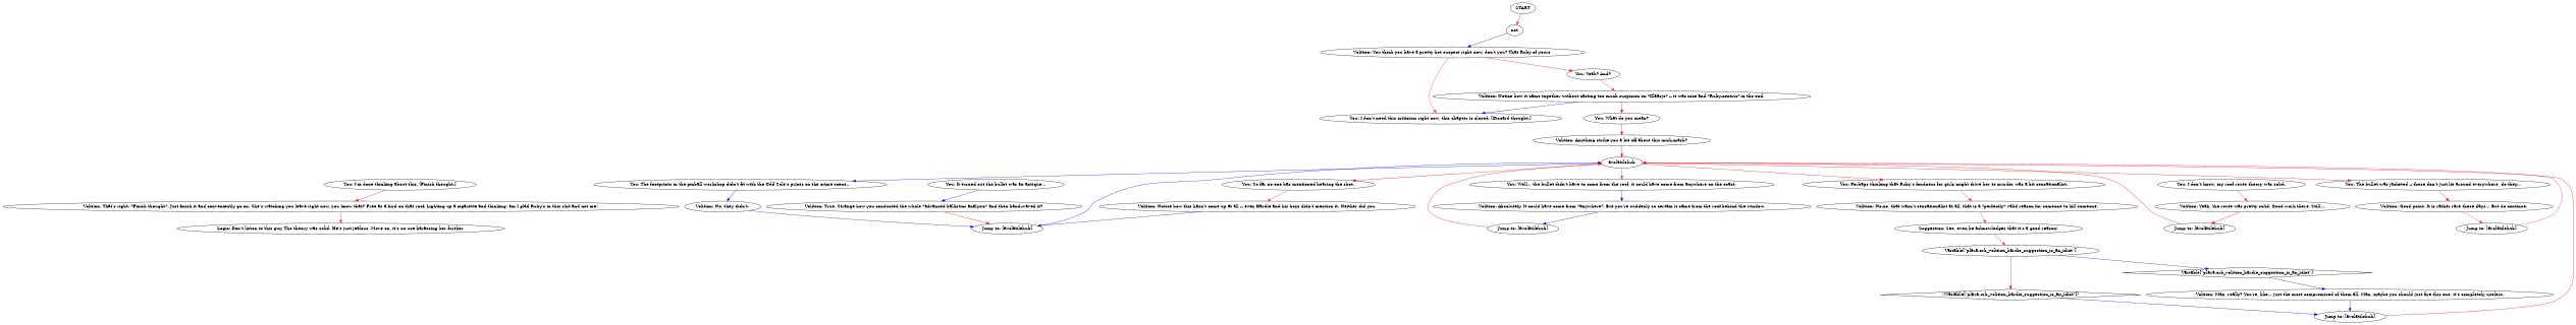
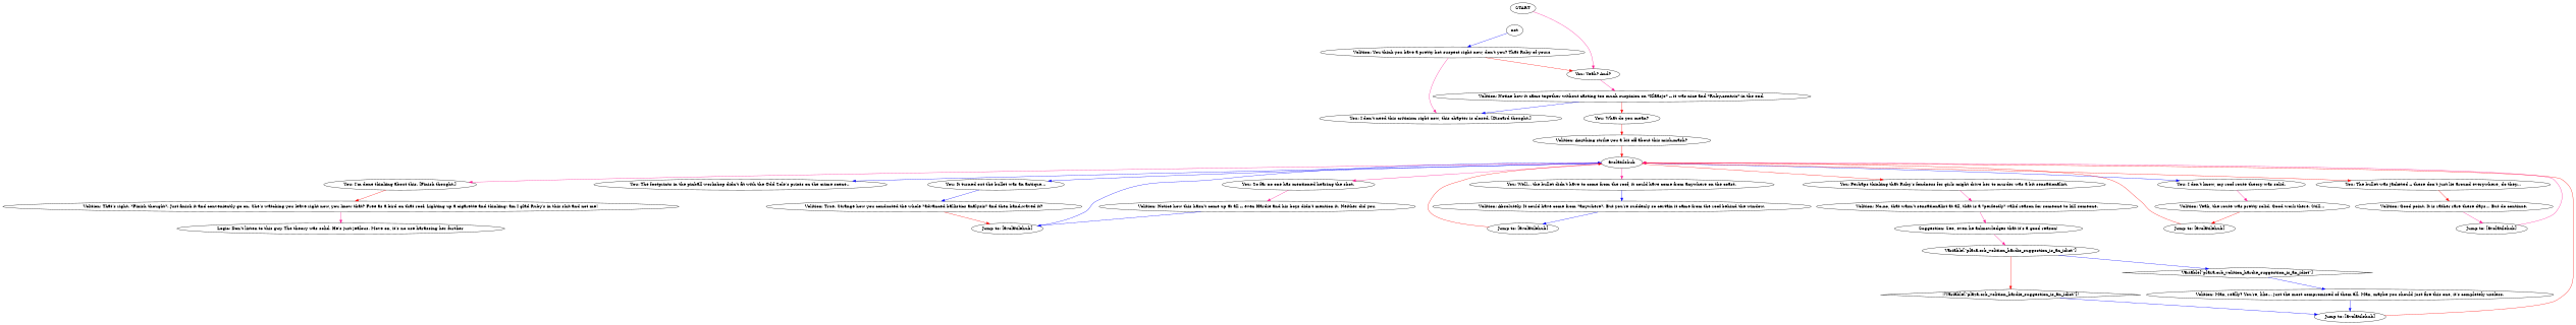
  digraph {
    edge [color=blue]
    n1 [label=START]
    n2 [label=not]
    n3 [label="Volition: You think you have a pretty hot suspect right now, don't you? That Ruby of yours."]
    n4 [label="You: I don't need this criticism right now, this chapter is closed. [Discard thought.]"]
    n5 [label="You: Yeah? And?"]
    n6 [label="Volition: Anything strike you a bit off about this mish-mash?"]
    n7 [label=avolatilehub]
    n8 [label="You: The footprints in the pinball workshop didn't fit with the Odd Sole's prints on the crime scene..."]
    n9 [label="You: Well... the bullet didn't have to come from the roof, it could have come from anywhere on the coast."]
    n10 [label="You: So far no one has mentioned hearing the shot."]
    n11 [label="You: I don't know, my roof route theory was solid."]
    n12 [label="You: The bullet was jacketed -- these don't just lie around everywhere, do they..."]
    n13 [label="You: I'm done thinking about this. [Finish thought.]"]
    n14 [label="You: Perhaps thinking that Ruby's fondness for girls might drive her to murder was a bit sensationalist."]
    n15 [label="You: It turned out the bullet was an antique..."]
    n16 [label="Volition: True. Strange how you conducted the whole *advanced ballistics analysis* and then hand-waved it?"]
    n17 [label="Jump to: [avolatilehub]"]
    n18 [label="Volition: That's right. *Finish thought*. Just finish it and conveniently go on. She's watching you leave right now, you know that? Free as a bird on that roof. Lighting up a cigarette and thinking: am I glad Ruby's in this shit and not me!"]
    n19 [label="Logic: Don't listen to this guy. The theory was solid. He's just jealous. Move on, it's no use harassing her further."]
    n20 [label="Volition: Notice how this hasn't come up at all -- even Hardie and his boys didn't mention it. Neither did you."]
    n21 [label="Volition: No-no, that wasn't sensationalist at all, that is a *perfectly* valid reason for someone to kill someone."]
    n22 [label="Suggestion: See, even he acknowledges that it's a good reason!"]
    n23 [label="Variable[\"plaza.orb_volition_hardie_suggestion_is_an_idiot\"]"]
    n24 [label="Volition: Man, really? You're, like... just the most compromised of them all. Man, maybe you should just fire this one, it's completely useless."]
    n25 [label="Jump to: [avolatilehub]"]
    n26 [label="Variable[\"plaza.orb_volition_hardie_suggestion_is_an_idiot\"]" shape=diamond]
    n27 [label="!(Variable[\"plaza.orb_volition_hardie_suggestion_is_an_idiot\"])" shape=diamond]
-   n28 [label="Volition: No, they didn't."]
    n29 [label="Volition: Absolutely. It could have come from *anywhere*. But you're suddenly so certain it came from the roof behind the window."]
    n30 [label="Volition: Yeah, the route was pretty solid. Good work there. Still..."]
    n31 [label="Volition: Good point. It is rather rare these days... But do continue."]
    n32 [label="Jump to: [avolatilehub]"]
    n33 [label="Volition: Notice how it came together without casting too much suspicion on *Klaasje* -- it was nice and *Ruby-centric* in the end."]
    n34 [label="You: What do you mean?"]
    n35 [label="Jump to: [avolatilehub]"]
    n36 [label="Jump to: [avolatilehub]"]
-   n1 -> n2 [color=deeppink]
+   n1 -> n5 [color=deeppink]
    n2 -> n3
    n3 -> n4 [color=deeppink]
    n3 -> n5 [color=red]
    n5 -> n33 [color=deeppink]
    n6 -> n7 [color=red]
    n7 -> n8
    n7 -> n9 [color=deeppink]
-   n7 -> n10 [color=red]
+   n7 -> n10 [color=deeppink]
+   n7 -> n11
    n7 -> n12 [color=red]
+   n7 -> n13 [color=deeppink]
    n7 -> n14 [color=red]
-   n8 -> n28
+   n7 -> n15
    n9 -> n29
    n10 -> n20 [color=deeppink]
    n11 -> n30 [color=deeppink]
    n12 -> n31 [color=red]
    n13 -> n18 [color=red]
    n14 -> n21 [color=deeppink]
    n15 -> n16
    n16 -> n17 [color=red]
    n17 -> n7
    n18 -> n19 [color=deeppink]
    n20 -> n17
    n21 -> n22 [color=deeppink]
    n22 -> n23 [color=deeppink]
    n23 -> n26
    n23 -> n27 [color=red]
    n24 -> n25
    n25 -> n7 [color=red]
    n26 -> n24
    n27 -> n25
-   n28 -> n17
    n29 -> n32
    n30 -> n35 [color=red]
    n31 -> n36 [color=deeppink]
    n32 -> n7 [color=red]
    n33 -> n4
    n33 -> n34 [color=red]
    n34 -> n6 [color=red]
    n35 -> n7 [color=red]
    n36 -> n7 [color=deeppink]
  }
